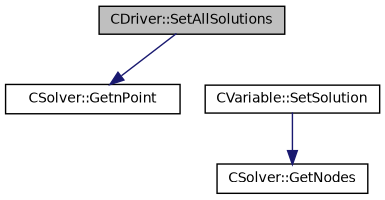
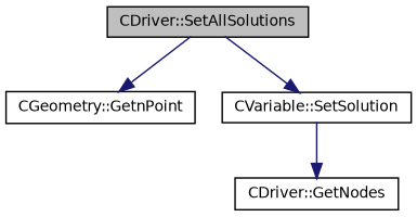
  digraph {
    rankdir=TB
    node [color=black fillcolor=white fontname=Helvetica fontsize=10 shape=record style=filled]
    edge [color=midnightblue fontname=Helvetica fontsize=10 labelfontname=Helvetica labelfontsize=10 style=solid]
    n1 [fillcolor=grey75 fontcolor=black height=0.2 label="CDriver::SetAllSolutions" width=0.4]
-   n2 [height=0.2 label="CSolver::GetnPoint" width=0.4]
+   n2 [height=0.2 label="CGeometry::GetnPoint" width=0.4]
    n3 [height=0.2 label="CVariable::SetSolution" width=0.4]
-   n4 [height=0.2 label="CSolver::GetNodes" width=0.4]
+   n4 [height=0.2 label="CDriver::GetNodes" width=0.4]
    n1 -> n2
+   n1 -> n3
    n3 -> n4
  }
